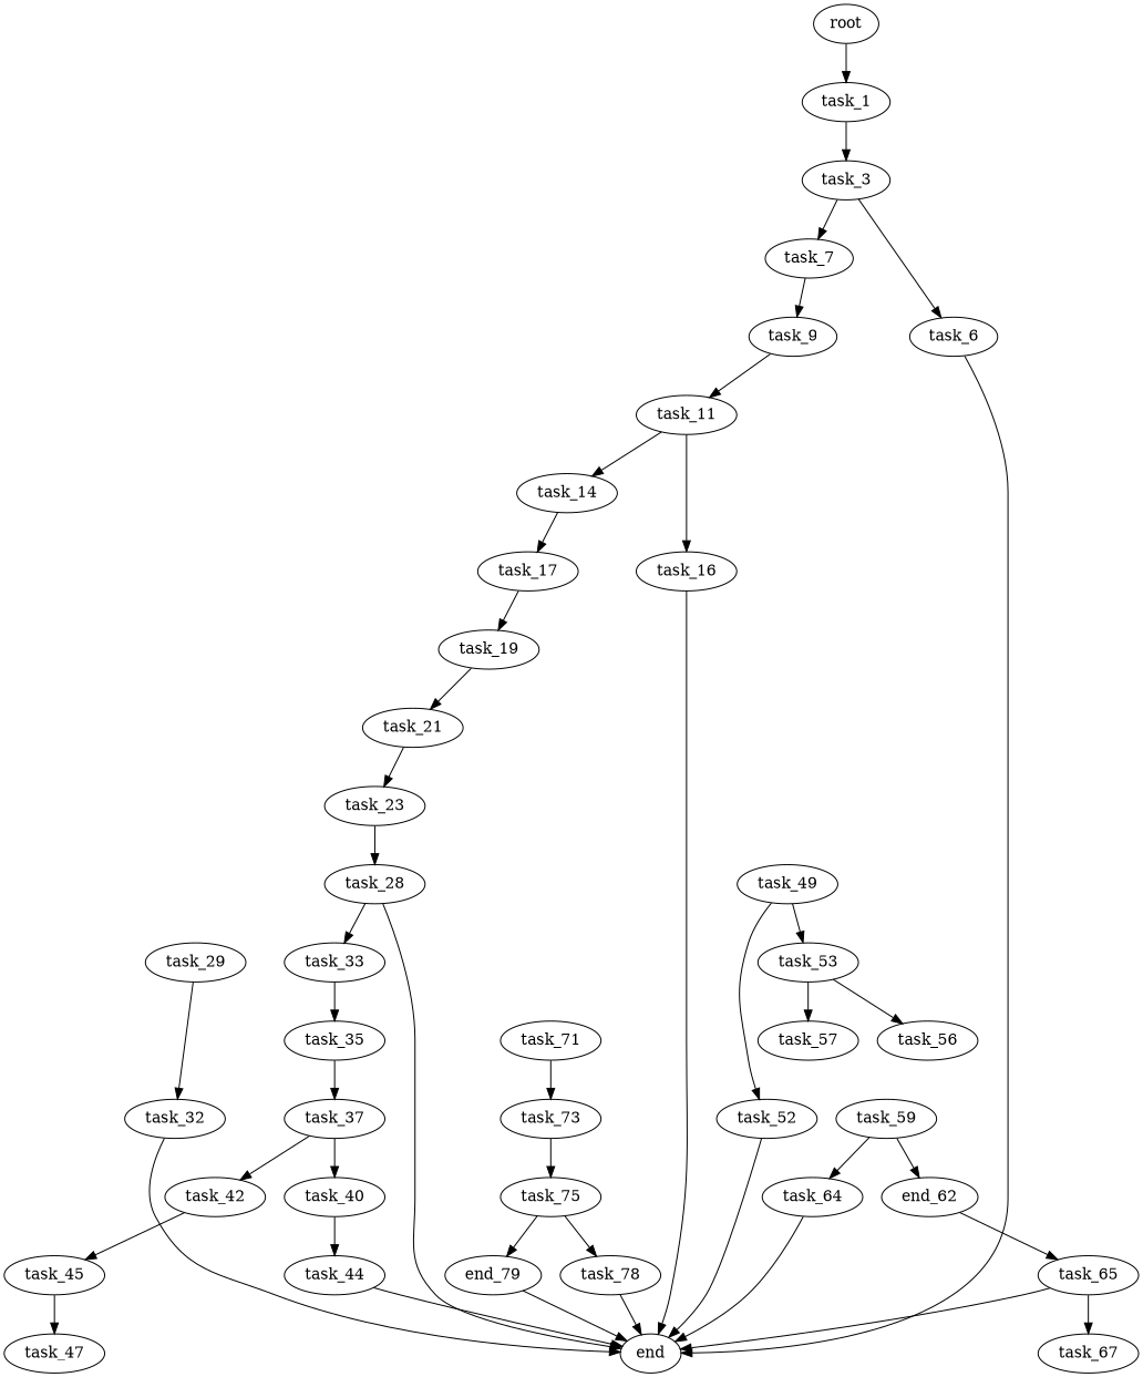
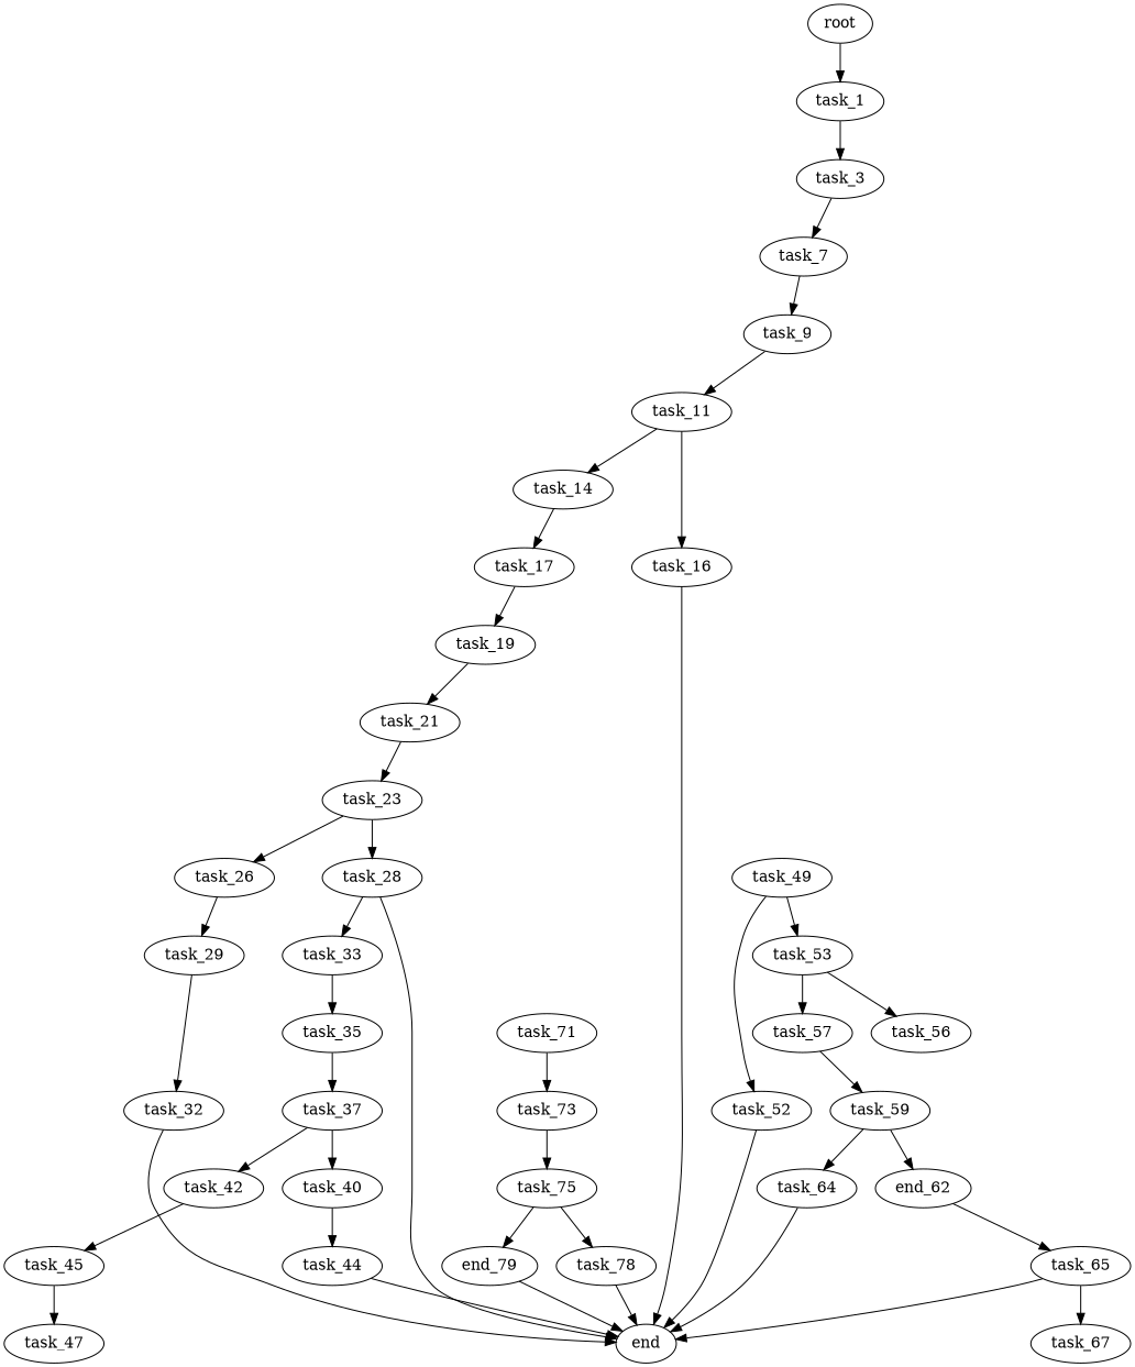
  digraph {
    root
    task_1
    task_3
-   task_6
    task_7
    end
    task_9
    task_11
    task_14
    task_16
    task_17
    task_19
    task_21
    task_23
+   task_26
    task_28
    task_29
    task_33
    task_32
    task_35
    task_37
    task_40
    task_42
    task_44
    task_45
    task_47
    task_49
    task_52
    task_53
    task_56
    task_57
    task_59
    n33 [label=end_62]
    task_64
    task_65
    task_67
    task_71
    task_73
    task_75
    task_78
    n41 [label=end_79]
    root -> task_1
    task_1 -> task_3
-   task_3 -> task_6
    task_3 -> task_7
-   task_6 -> end
    task_7 -> task_9
    task_9 -> task_11
    task_11 -> task_14
    task_11 -> task_16
    task_14 -> task_17
    task_16 -> end
    task_17 -> task_19
    task_19 -> task_21
    task_21 -> task_23
+   task_23 -> task_26
    task_23 -> task_28
+   task_26 -> task_29
    task_28 -> end
    task_28 -> task_33
    task_29 -> task_32
    task_33 -> task_35
    task_32 -> end
    task_35 -> task_37
    task_37 -> task_40
    task_37 -> task_42
    task_40 -> task_44
    task_42 -> task_45
    task_44 -> end
    task_45 -> task_47
    task_49 -> task_52
    task_49 -> task_53
    task_52 -> end
    task_53 -> task_56
    task_53 -> task_57
+   task_57 -> task_59
    task_59 -> n33
    task_59 -> task_64
    n33 -> task_65
    task_64 -> end
    task_65 -> end
    task_65 -> task_67
    task_71 -> task_73
    task_73 -> task_75
    task_75 -> task_78
    task_75 -> n41
    task_78 -> end
    n41 -> end
  }
